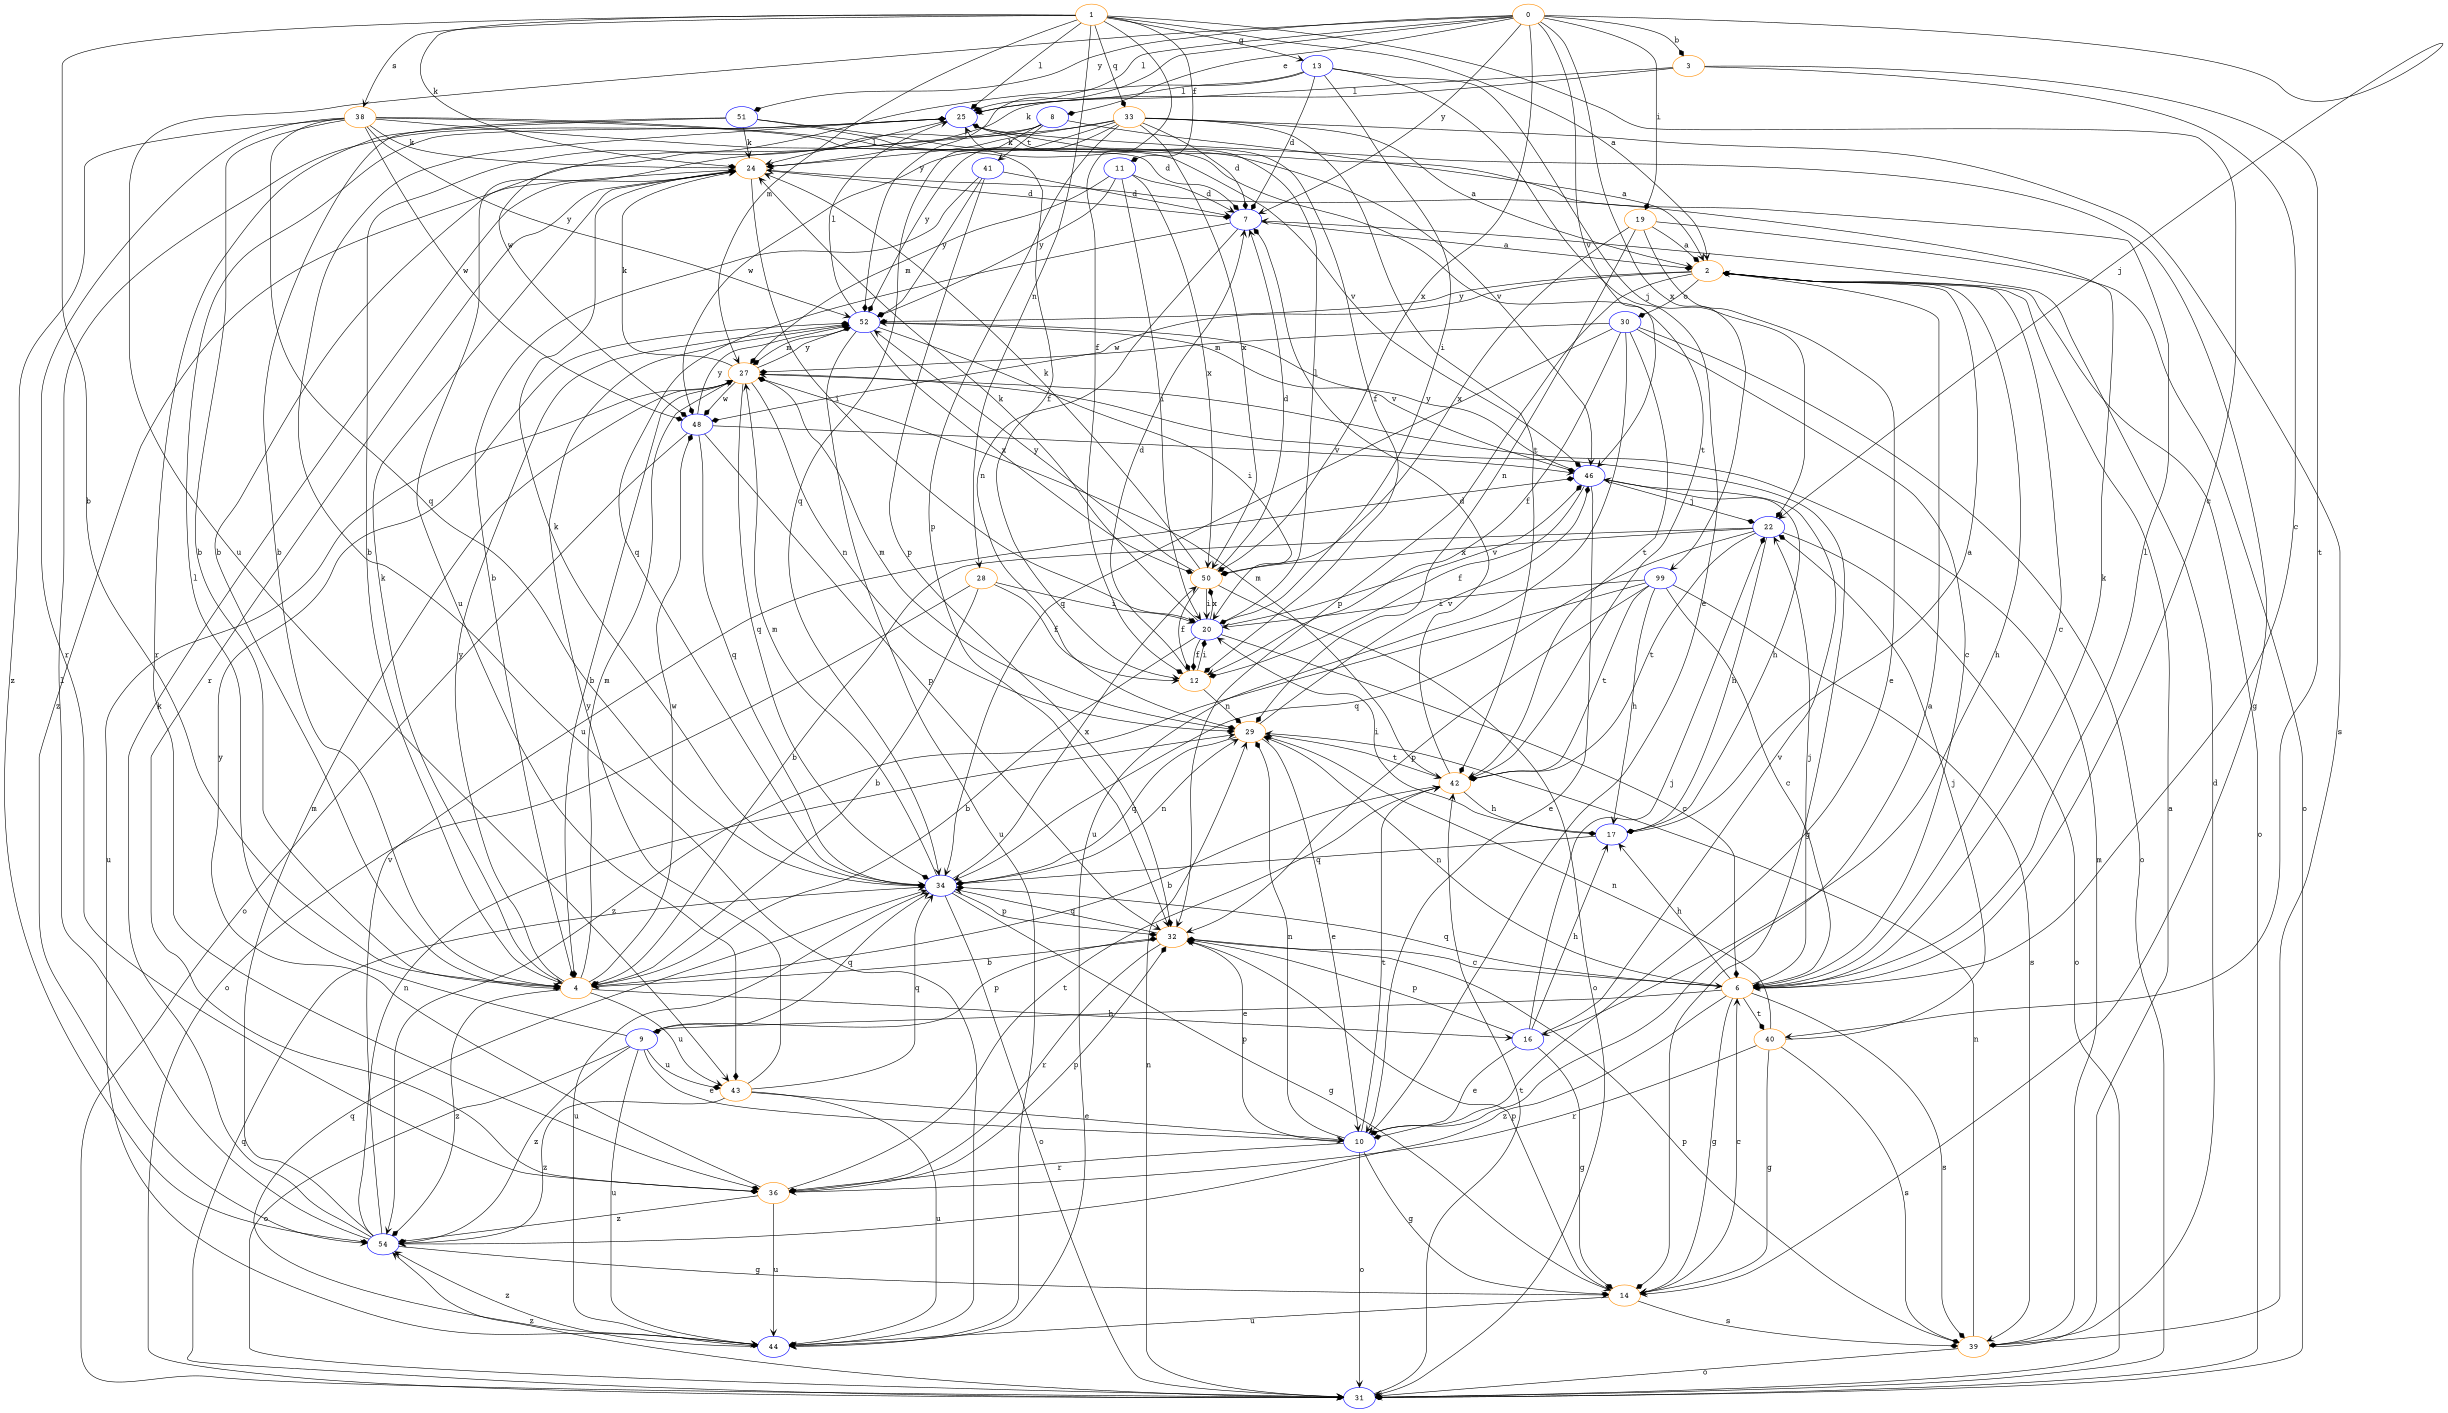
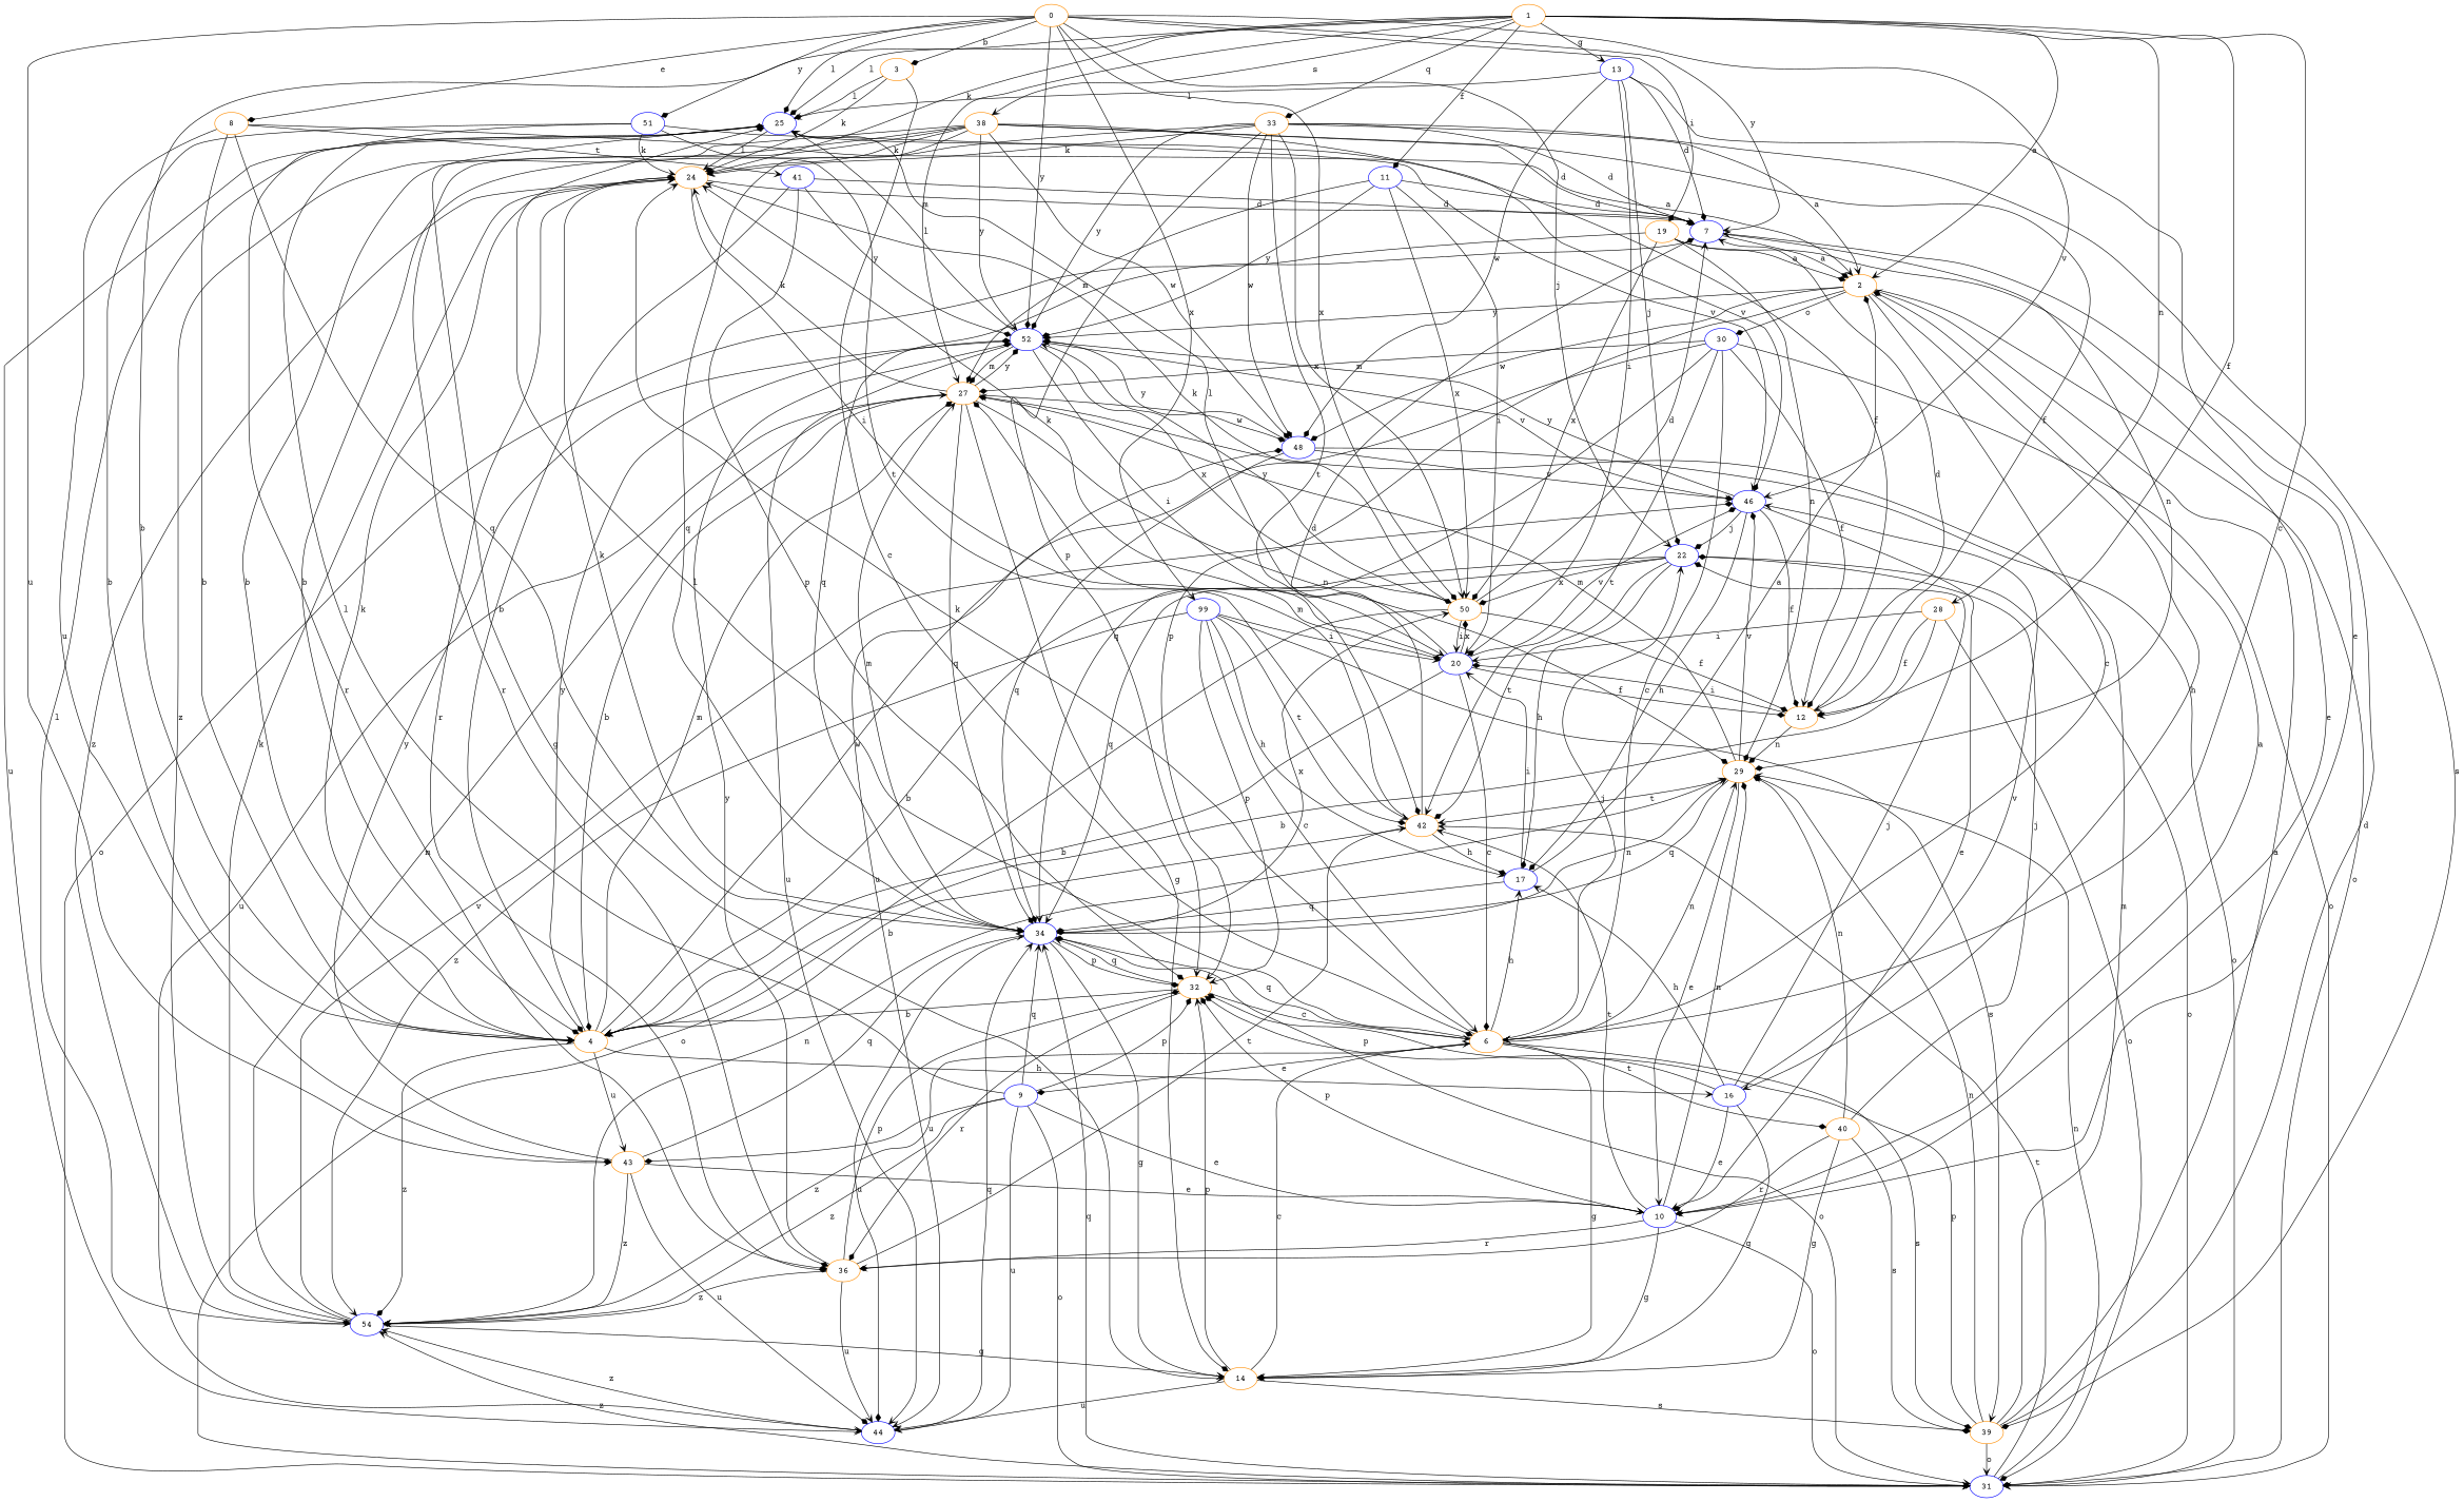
  strict digraph {
    fontname="Courier Prime"
    node [color=darkorange fontname="Courier Prime"]
    edge [arrowhead=vee fontname="Courier Prime"]
    0
    3
    7 [color=blue]
-   8 [color=blue]
+   8
    19
    22 [color=blue]
    25 [color=blue]
    43
    46 [color=blue]
    n10 [color=blue label=99]
    50
    51 [color=blue]
    52 [color=blue]
    6
    24
    40
    2
    29
    34 [color=blue]
    4
    41 [color=blue]
    31 [color=blue]
    10 [color=blue]
    17 [color=blue]
    42
    12
    14
    44 [color=blue]
    54 [color=blue]
    32
    39
    20 [color=blue]
    36
    27
    1
    11 [color=blue]
    13 [color=blue]
    28
    33
    38
    16 [color=blue]
    30 [color=blue]
    48 [color=blue]
    9 [color=blue]
    0 -> 3 [arrowhead=diamond label=b]
    0 -> 7 [label=y]
    0 -> 8 [arrowhead=diamond label=e]
    0 -> 19 [arrowhead=diamond label=i]
    0 -> 22 [label=j]
    0 -> 25 [arrowhead=diamond label=l]
    0 -> 43 [label=u]
    0 -> 46 [label=v]
    0 -> n10 [label=x]
    0 -> 50 [arrowhead=diamond label=x]
    0 -> 51 [arrowhead=diamond label=y]
    0 -> 52 [arrowhead=diamond label=y]
    3 -> 25 [arrowhead=diamond label=l]
    3 -> 6 [arrowhead=diamond label=c]
    3 -> 24 [arrowhead=diamond label=k]
-   3 -> 40 [label=t]
    7 -> 2 [arrowhead=diamond label=a]
    7 -> 29 [arrowhead=diamond label=n]
    7 -> 34 [label=q]
    8 -> 43 [arrowhead=diamond label=u]
    8 -> 2 [label=a]
    8 -> 34 [label=q]
    8 -> 4 [label=b]
    8 -> 41 [label=t]
    19 -> 50 [arrowhead=diamond label=x]
    19 -> 2 [arrowhead=diamond label=a]
    19 -> 29 [arrowhead=diamond label=n]
    19 -> 31 [arrowhead=diamond label=o]
    19 -> 10 [arrowhead=diamond label=e]
    22 -> 50 [arrowhead=diamond label=x]
    22 -> 34 [label=q]
    22 -> 4 [arrowhead=diamond label=b]
    22 -> 31 [arrowhead=diamond label=o]
    22 -> 17 [arrowhead=diamond label=h]
    22 -> 42 [arrowhead=diamond label=t]
    25 -> 24 [label=l]
    25 -> 12 [arrowhead=diamond label=f]
    25 -> 14 [label=g]
    25 -> 44 [label=u]
    43 -> 52 [arrowhead=diamond label=y]
    43 -> 34 [label=q]
    43 -> 10 [label=e]
    43 -> 44 [arrowhead=diamond label=u]
    43 -> 54 [label=z]
    46 -> 22 [arrowhead=diamond label=j]
    46 -> 52 [label=y]
    46 -> 10 [label=e]
    46 -> 17 [arrowhead=diamond label=h]
    46 -> 12 [arrowhead=diamond label=f]
    n10 -> 6 [label=c]
    n10 -> 17 [label=h]
    n10 -> 42 [arrowhead=diamond label=t]
    n10 -> 54 [label=z]
    n10 -> 32 [label=p]
    n10 -> 39 [label=s]
    n10 -> 20 [label=i]
    50 -> 7 [label=d]
    50 -> 52 [label=y]
    50 -> 24 [label=k]
    50 -> 31 [label=o]
    50 -> 12 [arrowhead=diamond label=f]
    50 -> 20 [label=i]
    51 -> 46 [label=v]
    51 -> 24 [label=k]
    51 -> 4 [arrowhead=diamond label=b]
    51 -> 42 [label=t]
    51 -> 36 [arrowhead=diamond label=r]
    52 -> 25 [label=l]
    52 -> 46 [arrowhead=diamond label=v]
    52 -> 50 [arrowhead=diamond label=x]
    52 -> 44 [label=u]
    52 -> 20 [label=i]
    52 -> 27 [arrowhead=diamond label=m]
    6 -> 22 [label=j]
    6 -> 25 [arrowhead=diamond label=l]
    6 -> 24 [label=k]
    6 -> 40 [arrowhead=diamond label=t]
    6 -> 29 [label=n]
    6 -> 34 [arrowhead=diamond label=q]
    6 -> 17 [label=h]
    6 -> 14 [label=g]
    6 -> 54 [label=z]
    6 -> 39 [arrowhead=diamond label=s]
    6 -> 9 [arrowhead=diamond label=e]
    24 -> 7 [arrowhead=diamond label=d]
    24 -> 54 [label=z]
    24 -> 20 [arrowhead=diamond label=i]
    24 -> 36 [arrowhead=diamond label=r]
    40 -> 22 [arrowhead=diamond label=j]
    40 -> 29 [arrowhead=diamond label=n]
    40 -> 14 [label=g]
    40 -> 39 [arrowhead=diamond label=s]
    40 -> 36 [label=r]
    2 -> 52 [arrowhead=diamond label=y]
    2 -> 6 [label=c]
    2 -> 31 [arrowhead=diamond label=o]
    2 -> 32 [label=p]
    2 -> 16 [label=h]
    2 -> 30 [arrowhead=diamond label=o]
    2 -> 48 [arrowhead=diamond label=w]
    29 -> 46 [arrowhead=diamond label=v]
    29 -> 34 [arrowhead=diamond label=q]
    29 -> 10 [label=e]
    29 -> 42 [label=t]
    29 -> 27 [arrowhead=diamond label=m]
    34 -> 50 [label=x]
    34 -> 24 [arrowhead=diamond label=k]
    34 -> 29 [label=n]
    34 -> 31 [label=o]
    34 -> 14 [label=g]
    34 -> 44 [arrowhead=diamond label=u]
    34 -> 32 [arrowhead=diamond label=p]
    34 -> 27 [label=m]
    4 -> 43 [label=u]
    4 -> 52 [arrowhead=diamond label=y]
    4 -> 24 [label=k]
    4 -> 54 [arrowhead=diamond label=z]
    4 -> 27 [arrowhead=diamond label=m]
    4 -> 16 [label=h]
    4 -> 48 [arrowhead=diamond label=w]
    41 -> 7 [label=d]
    41 -> 52 [arrowhead=diamond label=y]
    41 -> 4 [arrowhead=diamond label=b]
    41 -> 32 [arrowhead=diamond label=p]
    31 -> 29 [label=n]
    31 -> 34 [label=q]
    31 -> 42 [label=t]
    31 -> 54 [label=z]
    10 -> 2 [arrowhead=diamond label=a]
    10 -> 29 [arrowhead=diamond label=n]
    10 -> 31 [label=o]
    10 -> 42 [label=t]
    10 -> 14 [arrowhead=diamond label=g]
    10 -> 32 [arrowhead=diamond label=p]
    10 -> 36 [arrowhead=diamond label=r]
    17 -> 2 [arrowhead=diamond label=a]
    17 -> 34 [arrowhead=diamond label=q]
    17 -> 20 [label=i]
    42 -> 7 [arrowhead=diamond label=d]
    42 -> 4 [label=b]
    42 -> 17 [arrowhead=diamond label=h]
    42 -> 27 [arrowhead=diamond label=m]
    12 -> 7 [label=d]
    12 -> 29 [arrowhead=diamond label=n]
    12 -> 20 [arrowhead=diamond label=i]
    14 -> 6 [label=c]
    14 -> 44 [label=u]
    14 -> 32 [label=p]
    14 -> 39 [arrowhead=diamond label=s]
    44 -> 34 [label=q]
    44 -> 54 [label=z]
    54 -> 25 [arrowhead=diamond label=l]
    54 -> 46 [arrowhead=diamond label=v]
    54 -> 24 [label=k]
    54 -> 29 [label=n]
    54 -> 14 [label=g]
    54 -> 27 [label=m]
    32 -> 6 [label=c]
    32 -> 34 [label=q]
    32 -> 4 [label=b]
    32 -> 36 [arrowhead=diamond label=r]
    39 -> 7 [label=d]
    39 -> 2 [label=a]
    39 -> 29 [label=n]
    39 -> 31 [label=o]
    39 -> 32 [arrowhead=diamond label=p]
    39 -> 27 [label=m]
    20 -> 25 [label=l]
    20 -> 46 [arrowhead=diamond label=v]
    20 -> 50 [arrowhead=diamond label=x]
    20 -> 6 [arrowhead=diamond label=c]
    20 -> 24 [label=k]
    20 -> 4 [label=b]
    20 -> 12 [arrowhead=diamond label=f]
    36 -> 52 [arrowhead=diamond label=y]
    36 -> 42 [label=t]
    36 -> 44 [label=u]
    36 -> 54 [arrowhead=diamond label=z]
    36 -> 32 [arrowhead=diamond label=p]
    27 -> 52 [arrowhead=diamond label=y]
    27 -> 24 [label=k]
    27 -> 29 [arrowhead=diamond label=n]
    27 -> 34 [arrowhead=diamond label=q]
    27 -> 4 [arrowhead=diamond label=b]
    27 -> 14 [arrowhead=diamond label=g]
    27 -> 44 [label=u]
    27 -> 48 [arrowhead=diamond label=w]
    1 -> 25 [arrowhead=diamond label=l]
    1 -> 6 [label=c]
    1 -> 24 [arrowhead=diamond label=k]
    1 -> 2 [label=a]
    1 -> 4 [label=b]
    1 -> 12 [arrowhead=diamond label=f]
    1 -> 27 [label=m]
    1 -> 11 [arrowhead=diamond label=f]
    1 -> 13 [label=g]
    1 -> 28 [label=n]
    1 -> 33 [arrowhead=diamond label=q]
    1 -> 38 [label=s]
    11 -> 7 [label=d]
    11 -> 50 [label=x]
    11 -> 52 [arrowhead=diamond label=y]
    11 -> 20 [label=i]
    11 -> 27 [arrowhead=diamond label=m]
    13 -> 7 [arrowhead=diamond label=d]
    13 -> 22 [arrowhead=diamond label=j]
    13 -> 25 [label=l]
    13 -> 10 [label=e]
    13 -> 20 [arrowhead=diamond label=i]
    13 -> 48 [arrowhead=diamond label=w]
    28 -> 4 [label=b]
    28 -> 31 [arrowhead=diamond label=o]
    28 -> 12 [label=f]
    28 -> 20 [label=i]
    33 -> 7 [arrowhead=diamond label=d]
    33 -> 50 [label=x]
    33 -> 52 [arrowhead=diamond label=y]
    33 -> 24 [label=k]
    33 -> 2 [label=a]
    33 -> 4 [arrowhead=diamond label=b]
    33 -> 42 [arrowhead=diamond label=t]
    33 -> 32 [label=p]
    33 -> 39 [arrowhead=diamond label=s]
    33 -> 48 [arrowhead=diamond label=w]
    38 -> 7 [arrowhead=diamond label=d]
    38 -> 46 [arrowhead=diamond label=v]
    38 -> 52 [label=y]
    38 -> 24 [label=k]
    38 -> 34 [arrowhead=diamond label=q]
    38 -> 4 [label=b]
    38 -> 12 [label=f]
    38 -> 54 [arrowhead=diamond label=z]
    38 -> 36 [arrowhead=diamond label=r]
    38 -> 48 [arrowhead=diamond label=w]
    16 -> 22 [arrowhead=diamond label=j]
    16 -> 46 [label=v]
    16 -> 10 [arrowhead=diamond label=e]
    16 -> 17 [label=h]
    16 -> 14 [arrowhead=diamond label=g]
    16 -> 32 [arrowhead=diamond label=p]
    30 -> 6 [label=c]
    30 -> 34 [label=q]
    30 -> 31 [label=o]
    30 -> 42 [label=t]
    30 -> 12 [label=f]
    30 -> 44 [label=u]
    30 -> 27 [arrowhead=diamond label=m]
    48 -> 46 [label=v]
    48 -> 52 [arrowhead=diamond label=y]
    48 -> 34 [arrowhead=diamond label=q]
    48 -> 31 [label=o]
-   48 -> 32 [label=p]
    9 -> 25 [arrowhead=diamond label=l]
    9 -> 43 [arrowhead=diamond label=u]
    9 -> 34 [label=q]
    9 -> 31 [label=o]
    9 -> 10 [label=e]
    9 -> 44 [label=u]
    9 -> 54 [label=z]
    9 -> 32 [arrowhead=diamond label=p]
  }
